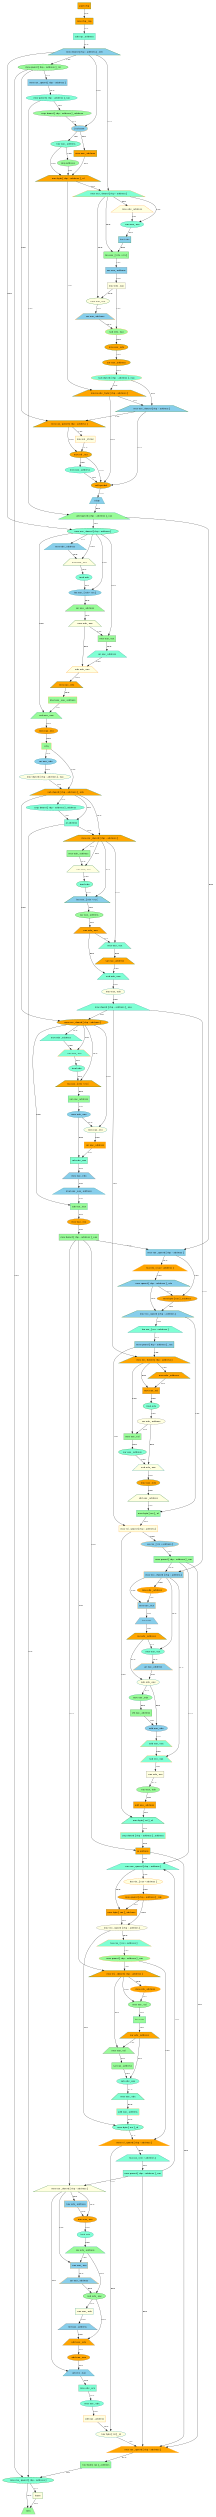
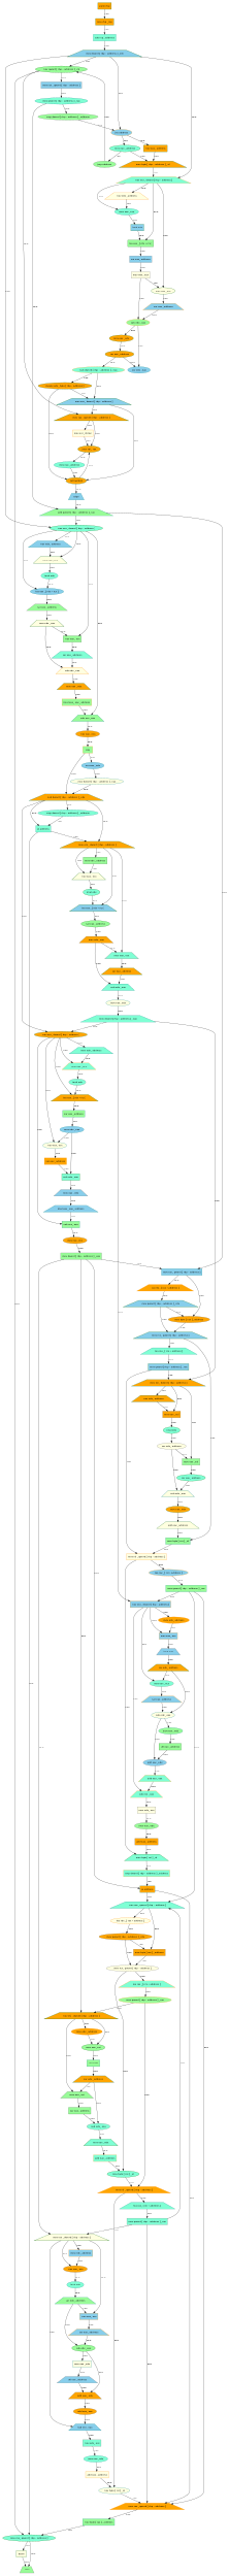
  digraph {
    fontname="Fira Sans"
    node [color=teal fillcolor=orange fontname="Fira Sans" shape=trapezium style=filled]
    edge [fontname="Fira Sans"]
    n1 [color=darkgreen label="push rbp" shape=box]
    n2 [color=darkgreen label="mov rbp , rsp" shape=box]
    n3 [fillcolor=aquamarine label="sub rsp , address" shape=box]
    n4 [color=darkgreen fillcolor=skyblue label="mov dword [ rbp - address ] , edi"]
    n5 [color=darkgreen fillcolor=palegreen label="mov qword [ rbp - address ] , rsi" shape=ellipse]
-   n6 [color=darkorange fillcolor=skyblue label="jns leave" shape=ellipse]
+   n6 [color=darkorange fillcolor=skyblue label="jns address" shape=ellipse]
    n7 [color=darkorange fillcolor=aquamarine label="mov ecx , dword [ rbp - address ]"]
    n8 [color=darkgreen fillcolor=aquamarine label="mov ecx , dword [ rbp - address ]" shape=ellipse]
    n9 [color=gray40 fillcolor=skyblue label="mov rax , qword [ rbp - address ]" shape=box]
    n10 [color=darkgreen fillcolor=aquamarine label="mov rax , qword [ rbp - address ]" shape=ellipse]
    n11 [color=darkgreen label="mov rax , qword [ rbp - address ]"]
    n12 [color=darkgreen label="mov eax , address" shape=box]
    n13 [color=darkgreen fillcolor=aquamarine label="mov eax , address" shape=ellipse]
    n14 [color=darkorange fillcolor=lightyellow label="mov edx , address"]
    n15 [fillcolor=aquamarine label="mov eax , ecx" shape=ellipse]
    n16 [color=darkgreen fillcolor=palegreen label="lea eax , [ rdx + rcx ]" shape=box]
    n17 [color=darkgreen fillcolor=lightyellow label="mov eax , ecx" shape=ellipse]
    n18 [fillcolor=skyblue label="mov edx , address"]
    n19 [color=darkgreen fillcolor=lightyellow label="mov eax , ecx"]
    n20 [fillcolor=skyblue label="lea eax , [ rdx + rcx ]" shape=ellipse]
    n21 [color=gray40 fillcolor=palegreen label="mov eax , ecx" shape=box]
    n22 [fillcolor=palegreen label="sub ecx , eax"]
    n23 [fillcolor=aquamarine label="mov qword [ rbp - address ] , rax" shape=ellipse]
    n24 [color=darkgreen fillcolor=lightyellow label=leave shape=box]
    n25 [color=gray40 fillcolor=palegreen label=retn]
    n26 [color=darkorange fillcolor=lightyellow label="mov esi , string" shape=box]
    n27 [color=darkgreen label="mov rdi , rax" shape=ellipse]
    n28 [color=gray40 fillcolor=palegreen label="cmp dword [ rbp - address ] , address" shape=ellipse]
    n29 [fillcolor=palegreen label="add qword [ rbp - address ] , rax"]
    n30 [fillcolor=skyblue label="mov rax , qword [ rbp - address ]" shape=box]
    n31 [label="mov byte [ rbp - address ] , al"]
    n32 [color=gray40 fillcolor=palegreen label="jmp address" shape=ellipse]
-   n33 [label="movsx edx , byte [ rbp - address ]"]
+   n33 [label="movsx edx , byte [ rbp - address ]" shape=ellipse]
    n34 [color=darkgreen fillcolor=skyblue label="mov ecx , dword [ rbp - address ]"]
    n35 [label="call symbol" shape=ellipse]
    n36 [color=darkgreen label="mov ecx , dword [ rbp - address ]"]
    n37 [color=darkgreen fillcolor=palegreen label="mov edx , address" shape=box]
    n38 [color=darkgreen fillcolor=lightyellow label="mov eax , ecx"]
    n39 [color=darkgreen fillcolor=skyblue label="lea eax , [ rdx + rcx ]"]
    n40 [color=gray40 fillcolor=aquamarine label="mov eax , ecx"]
    n41 [color=darkgreen fillcolor=aquamarine label="imul edx" shape=ellipse]
    n42 [color=darkgreen fillcolor=palegreen label="sar eax , address" shape=ellipse]
    n43 [color=darkgreen label="sar eax , address"]
    n44 [color=gray40 label="mov edx , eax"]
    n45 [fillcolor=aquamarine label="sub edx , eax"]
    n46 [fillcolor=lightyellow label="mov eax , edx" shape=ellipse]
    n47 [fillcolor=aquamarine label="mov dword [ rbp - address ] , eax"]
    n48 [label="mov ecx , dword [ rbp - address ]" shape=ellipse]
    n49 [label="mov esi , dword [ rbp - address ]"]
    n50 [color=darkorange fillcolor=skyblue label="mov ecx , dword [ rbp - address ]" shape=box]
    n51 [fillcolor=aquamarine label="mov edx , address"]
    n52 [color=darkorange fillcolor=aquamarine label="mov eax , ecx"]
    n53 [color=darkgreen label="lea eax , [ rdx + rcx ]"]
    n54 [fillcolor=lightyellow label="mov eax , ecx" shape=ellipse]
    n55 [fillcolor=palegreen label="sub ecx , eax" shape=box]
    n56 [label="mov edx , address"]
    n57 [color=gray40 label="mov eax , esi" shape=box]
    n58 [color=gray40 fillcolor=palegreen label="mov eax , esi" shape=box]
    n59 [color=darkorange label="mov edx , address" shape=ellipse]
    n60 [color=darkorange fillcolor=skyblue label="mov eax , ecx" shape=box]
    n61 [color=gray40 fillcolor=aquamarine label="mov eax , ecx" shape=ellipse]
    n62 [color=darkorange fillcolor=aquamarine label="sub ecx , eax"]
    n63 [color=gray40 fillcolor=aquamarine label="imul edx" shape=ellipse]
    n64 [fillcolor=palegreen label="sar eax , address" shape=box]
    n65 [color=darkorange label="sar eax , address" shape=box]
    n66 [color=gray40 label="mov eax , ecx" shape=ellipse]
    n67 [fillcolor=skyblue label="mov edx , eax" shape=ellipse]
    n68 [color=darkgreen fillcolor=aquamarine label="sub edx , eax" shape=box]
    n69 [color=gray40 fillcolor=skyblue label="mov eax , edx"]
    n70 [fillcolor=skyblue label="imul eax , eax , address"]
    n71 [color=gray40 fillcolor=palegreen label="mov dword [ rbp - address ] , eax" shape=box]
    n72 [label="je address" shape=box]
    n73 [color=darkgreen label="mov esi , dword [ rbp - address ]"]
    n74 [color=darkgreen fillcolor=lightyellow label="mov ecx , dword [ rbp - address ]"]
    n75 [color=darkorange label="lea rdx , [ rax + address ]"]
    n76 [color=gray40 label="mov byte [ rax ] , address" shape=ellipse]
    n77 [color=darkorange label="mov rax , qword [ rbp - address ]"]
    n78 [fillcolor=aquamarine label="mov rax , qword [ rbp - address ]"]
    n79 [color=darkorange label="mov edx , address" shape=ellipse]
    n80 [color=darkgreen fillcolor=palegreen label="mov eax , esi" shape=ellipse]
    n81 [color=gray40 fillcolor=palegreen label="mov eax , esi"]
    n82 [color=darkorange fillcolor=skyblue label="mov edx , address" shape=box]
    n83 [color=gray40 label="mov eax , ecx" shape=ellipse]
    n84 [color=darkorange fillcolor=skyblue label="mov eax , ecx" shape=box]
    n85 [fillcolor=skyblue label="sub ecx , eax"]
    n86 [color=darkgreen fillcolor=skyblue label="mov qword [ rbp - address ] , rdx"]
    n87 [color=darkgreen fillcolor=skyblue label="mov rcx , qword [ rbp - address ]"]
    n88 [fillcolor=aquamarine label="lea rax , [ rcx + address ]"]
    n89 [fillcolor=palegreen label="mov byte [ rcx ] , al" shape=box]
    n90 [color=darkgreen fillcolor=skyblue label="mov qword [ rbp - address ] , rax" shape=box]
    n91 [color=darkorange fillcolor=lightyellow label="mov rsi , qword [ rbp - address ]" shape=box]
    n92 [color=darkorange fillcolor=skyblue label="lea rax , [ rsi + address ]" shape=ellipse]
    n93 [color=darkgreen fillcolor=aquamarine label="mov byte [ rsi ] , al"]
    n94 [color=darkgreen fillcolor=aquamarine label="imul edx" shape=ellipse]
    n95 [color=darkgreen fillcolor=aquamarine label="sar eax , address" shape=ellipse]
    n96 [color=gray40 fillcolor=lightyellow label="sar edx , address" shape=ellipse]
    n97 [fillcolor=lightyellow label="sub edx , eax"]
    n98 [label="mov eax , edx" shape=ellipse]
    n99 [color=darkgreen fillcolor=lightyellow label="add eax , address"]
    n100 [fillcolor=palegreen label="mov qword [ rbp - address ] , rax" shape=box]
    n101 [color=darkorange fillcolor=aquamarine label="cmp dword [ rbp - address ] , address" shape=box]
    n102 [fillcolor=palegreen label="mov byte [ rax ] , address" shape=box]
    n103 [color=darkorange fillcolor=lightyellow label="lea rdx , [ rax + address ]" shape=ellipse]
    n104 [color=gray40 label="mov byte [ rax ] , address" shape=box]
    n105 [color=gray40 fillcolor=skyblue label="imul edx"]
    n106 [color=darkorange fillcolor=skyblue label="sar eax , address"]
    n107 [color=gray40 fillcolor=lightyellow label="mov edx , ecx" shape=box]
    n108 [color=darkgreen label="sar edx , address"]
    n109 [fillcolor=lightyellow label="sub edx , eax" shape=ellipse]
    n110 [fillcolor=palegreen label="mov eax , edx" shape=ellipse]
    n111 [color=gray40 fillcolor=skyblue label="add eax , edx" shape=ellipse]
    n112 [color=darkgreen fillcolor=palegreen label="shl eax , address" shape=box]
    n113 [color=darkorange fillcolor=aquamarine label="add eax , eax"]
    n114 [color=gray40 fillcolor=palegreen label="mov eax , edx" shape=ellipse]
    n115 [color=gray40 label="add eax , address" shape=box]
    n116 [color=gray40 label="mov qword [ rbp - address ] , rdx" shape=ellipse]
    n117 [color=gray40 fillcolor=lightyellow label="mov rcx , qword [ rbp - address ]" shape=ellipse]
    n118 [color=darkgreen fillcolor=skyblue label="imul edx" shape=box]
    n119 [color=gray40 fillcolor=skyblue label="sar eax , address" shape=box]
    n120 [color=darkorange fillcolor=skyblue label="sar eax , address"]
    n121 [color=gray40 fillcolor=lightyellow label="mov edx , eax" shape=box]
    n122 [color=darkorange fillcolor=palegreen label="sub edx , eax" shape=ellipse]
    n123 [color=darkgreen label="mov eax , edx" shape=ellipse]
+   n124 [fillcolor=skyblue label="xor edx , eax" shape=ellipse]
    n125 [color=darkgreen label="sar eax , address" shape=ellipse]
    n126 [color=darkorange fillcolor=aquamarine label="sub dword [ rbp - address ] , eax" shape=ellipse]
    n127 [fillcolor=skyblue label=cdqe]
    n128 [fillcolor=aquamarine label="mov eax , address" shape=ellipse]
    n129 [fillcolor=aquamarine label="imul edx" shape=ellipse]
    n130 [color=gray40 fillcolor=palegreen label="sar eax , address"]
    n131 [fillcolor=aquamarine label="sar eax , address"]
    n132 [color=gray40 label="mov eax , ecx" shape=ellipse]
    n133 [color=darkgreen fillcolor=lightyellow label="mov edx , eax"]
    n134 [color=darkorange fillcolor=lightyellow label="sub edx , eax"]
    n135 [label="mov eax , edx"]
    n136 [color=darkorange fillcolor=palegreen label="imul eax , eax , address" shape=box]
    n137 [color=darkorange fillcolor=palegreen label=cdq shape=box]
    n138 [fillcolor=skyblue label="xor eax , edx" shape=ellipse]
    n139 [label="sub dword [ rbp - address ] , edx"]
    n140 [fillcolor=lightyellow label="mov dword [ rbp - address ] , eax" shape=ellipse]
    n141 [fillcolor=aquamarine label="cmp dword [ rbp - address ] , address" shape=ellipse]
    n142 [fillcolor=aquamarine label="je address" shape=box]
    n143 [color=darkorange fillcolor=aquamarine label="lea rax , [ rcx + address ]"]
    n144 [color=darkgreen fillcolor=aquamarine label="mov byte [ rcx ] , al" shape=ellipse]
    n145 [color=darkorange fillcolor=palegreen label="mov qword [ rbp - address ] , rax" shape=ellipse]
    n146 [color=darkorange label="mov rsi , qword [ rbp - address ]"]
    n147 [fillcolor=aquamarine label="lea rax , [ rsi + address ]"]
    n148 [fillcolor=lightyellow label="mov byte [ rsi ] , al" shape=ellipse]
    n149 [fillcolor=palegreen label="imul edx" shape=box]
    n150 [color=darkgreen fillcolor=palegreen label="sar eax , address" shape=box]
    n151 [label="sar edx , address"]
    n152 [color=gray40 fillcolor=aquamarine label="sub edx , eax" shape=ellipse]
    n153 [color=darkgreen fillcolor=aquamarine label="mov eax , edx"]
    n154 [color=darkorange fillcolor=aquamarine label="add eax , address" shape=box]
    n155 [color=gray40 fillcolor=aquamarine label="mov qword [ rbp - address ] , rax" shape=box]
    n156 [fillcolor=aquamarine label="imul edx" shape=ellipse]
    n157 [color=darkorange fillcolor=skyblue label="sar eax , address"]
    n158 [color=gray40 fillcolor=aquamarine label="mov edx , ecx" shape=box]
    n159 [fillcolor=palegreen label="sar edx , address"]
    n160 [color=darkgreen fillcolor=palegreen label="sub edx , eax" shape=ellipse]
    n161 [fillcolor=lightyellow label="mov eax , edx" shape=box]
    n162 [color=gray40 label="add eax , edx"]
    n163 [color=gray40 fillcolor=skyblue label="shl eax , address"]
    n164 [color=gray40 label="add eax , eax" shape=ellipse]
    n165 [fillcolor=aquamarine label="mov eax , edx" shape=ellipse]
    n166 [color=darkorange fillcolor=lightyellow label="add eax , address" shape=box]
    n1 -> n2 [label=CFG]
    n2 -> n3 [label=CFG]
    n3 -> n4 [label=CFG]
    n4 -> n5 [label=CFG]
    n4 -> n6 [label=DFG]
    n4 -> n7 [label=DFG]
    n4 -> n8 [label=DFG]
    n5 -> n9 [label=DFG]
    n5 -> n10 [label=DFG]
    n5 -> n11 [label=DFG]
    n6 -> n12 [label=CFG]
    n6 -> n13 [label=CFG]
    n7 -> n14 [label=CFG]
    n7 -> n15 [label=DFG]
    n7 -> n16 [label=DFG]
    n7 -> n17 [label=DFG]
    n8 -> n18 [label=CFG]
    n8 -> n19 [label=DFG]
    n8 -> n20 [label=DFG]
    n8 -> n21 [label=DFG]
    n8 -> n22 [label=DFG]
    n9 -> n23 [label=DFG]
    n10 -> n24 [label=CFG]
    n10 -> n25 [label=DFG]
    n11 -> n26 [label=CFG]
    n11 -> n27 [label=DFG]
    n12 -> n31 [label=DFG]
    n13 -> n31 [label=DFG]
    n13 -> n32 [label=CFG]
    n14 -> n15 [label=CFG]
    n15 -> n118 [label=DFG]
    n16 -> n119 [label=DFG]
    n17 -> n120 [label=DFG]
    n18 -> n19 [label=CFG]
    n19 -> n129 [label=DFG]
    n20 -> n130 [label=DFG]
    n21 -> n131 [label=DFG]
    n22 -> n132 [label=DFG]
    n23 -> n28 [label=CFG]
    n23 -> n29 [label=DFG]
    n24 -> n25 [label=CFG]
    n26 -> n27 [label=CFG]
-   n27 -> n35 [label=DFG]
+   n35 -> n27 [label=DFG]
    n27 -> n128 [label=CFG]
    n28 -> n6 [label=CFG]
    n29 -> n8 [label=CFG]
    n29 -> n30 [label=DFG]
    n30 -> n75 [label=DFG]
    n30 -> n76 [label=DFG]
    n31 -> n7 [label=CFG]
-   n31 -> n33 [label=DFG]
-   n32 -> n31 [label=CFG]
+   n32 -> n5 [label=CFG]
    n33 -> n34 [label=CFG]
    n33 -> n35 [label=DFG]
    n34 -> n11 [label=CFG]
    n34 -> n35 [label=DFG]
    n35 -> n127 [label=DFG]
    n36 -> n37 [label=CFG]
    n36 -> n38 [label=DFG]
    n36 -> n39 [label=DFG]
    n36 -> n40 [label=DFG]
    n37 -> n38 [label=CFG]
    n38 -> n41 [label=DFG]
    n39 -> n42 [label=DFG]
    n40 -> n43 [label=DFG]
    n41 -> n39 [label=DFG]
    n42 -> n44 [label=DFG]
    n43 -> n45 [label=DFG]
    n44 -> n40 [label=CFG]
    n44 -> n45 [label=DFG]
    n45 -> n46 [label=DFG]
    n46 -> n47 [label=DFG]
    n47 -> n48 [label=CFG]
    n47 -> n49 [label=DFG]
    n47 -> n50 [label=DFG]
    n48 -> n51 [label=CFG]
    n48 -> n52 [label=DFG]
    n48 -> n53 [label=DFG]
    n48 -> n54 [label=DFG]
    n48 -> n55 [label=DFG]
    n49 -> n56 [label=CFG]
    n49 -> n57 [label=DFG]
    n49 -> n58 [label=DFG]
    n50 -> n59 [label=CFG]
    n50 -> n60 [label=DFG]
    n50 -> n61 [label=DFG]
    n50 -> n62 [label=DFG]
    n51 -> n52 [label=CFG]
    n52 -> n63 [label=DFG]
    n53 -> n64 [label=DFG]
    n54 -> n65 [label=DFG]
    n55 -> n66 [label=DFG]
    n56 -> n57 [label=CFG]
    n57 -> n94 [label=DFG]
    n58 -> n95 [label=DFG]
    n59 -> n60 [label=CFG]
    n60 -> n105 [label=DFG]
    n61 -> n106 [label=DFG]
    n62 -> n107 [label=DFG]
    n63 -> n53 [label=DFG]
    n64 -> n67 [label=DFG]
    n65 -> n68 [label=DFG]
    n66 -> n71 [label=DFG]
    n67 -> n54 [label=CFG]
    n67 -> n68 [label=DFG]
    n68 -> n69 [label=DFG]
    n69 -> n70 [label=DFG]
    n70 -> n55 [label=DFG]
    n71 -> n30 [label=CFG]
    n71 -> n72 [label=DFG]
    n71 -> n73 [label=DFG]
    n71 -> n74 [label=DFG]
    n72 -> n77 [label=CFG]
    n72 -> n78 [label=CFG]
    n73 -> n79 [label=CFG]
    n73 -> n80 [label=DFG]
    n73 -> n81 [label=DFG]
    n74 -> n82 [label=CFG]
    n74 -> n83 [label=DFG]
    n74 -> n84 [label=DFG]
    n74 -> n85 [label=DFG]
    n75 -> n86 [label=DFG]
    n76 -> n87 [label=CFG]
    n77 -> n102 [label=DFG]
    n78 -> n103 [label=DFG]
    n78 -> n104 [label=DFG]
    n79 -> n80 [label=CFG]
    n80 -> n149 [label=DFG]
    n81 -> n150 [label=DFG]
    n82 -> n83 [label=CFG]
    n83 -> n156 [label=DFG]
    n84 -> n157 [label=DFG]
    n85 -> n158 [label=DFG]
    n86 -> n76 [label=CFG]
    n86 -> n87 [label=DFG]
    n87 -> n88 [label=DFG]
    n87 -> n89 [label=DFG]
    n88 -> n90 [label=DFG]
    n89 -> n91 [label=CFG]
    n90 -> n49 [label=CFG]
    n90 -> n91 [label=DFG]
    n91 -> n92 [label=DFG]
    n91 -> n93 [label=DFG]
    n92 -> n100 [label=DFG]
    n93 -> n101 [label=CFG]
    n94 -> n96 [label=DFG]
    n95 -> n97 [label=DFG]
    n96 -> n58 [label=CFG]
    n96 -> n97 [label=DFG]
    n97 -> n98 [label=DFG]
    n98 -> n99 [label=DFG]
    n99 -> n89 [label=DFG]
    n100 -> n50 [label=CFG]
    n100 -> n77 [label=DFG]
    n100 -> n78 [label=DFG]
    n101 -> n72 [label=CFG]
    n102 -> n10 [label=CFG]
    n103 -> n116 [label=DFG]
    n104 -> n117 [label=CFG]
    n105 -> n108 [label=DFG]
    n106 -> n109 [label=DFG]
    n107 -> n114 [label=DFG]
    n108 -> n61 [label=CFG]
    n108 -> n109 [label=DFG]
    n109 -> n110 [label=DFG]
    n109 -> n111 [label=DFG]
    n110 -> n112 [label=DFG]
    n111 -> n113 [label=DFG]
    n112 -> n111 [label=DFG]
    n113 -> n62 [label=DFG]
    n114 -> n115 [label=DFG]
    n115 -> n93 [label=DFG]
    n116 -> n104 [label=CFG]
    n116 -> n117 [label=DFG]
    n117 -> n143 [label=DFG]
    n117 -> n144 [label=DFG]
    n118 -> n16 [label=DFG]
    n119 -> n121 [label=DFG]
    n120 -> n122 [label=DFG]
    n121 -> n17 [label=CFG]
    n121 -> n122 [label=DFG]
    n122 -> n123 [label=DFG]
+   n122 -> n124 [label=DFG]
    n123 -> n125 [label=DFG]
+   n125 -> n124 [label=DFG]
    n125 -> n126 [label=DFG]
    n126 -> n33 [label=CFG]
    n126 -> n34 [label=DFG]
    n127 -> n29 [label=DFG]
    n128 -> n35 [label=CFG]
    n129 -> n20 [label=DFG]
    n130 -> n133 [label=DFG]
    n131 -> n134 [label=DFG]
    n132 -> n137 [label=DFG]
    n133 -> n21 [label=CFG]
    n133 -> n134 [label=DFG]
    n134 -> n135 [label=DFG]
    n135 -> n136 [label=DFG]
    n136 -> n22 [label=DFG]
    n137 -> n138 [label=DFG]
    n137 -> n139 [label=DFG]
    n138 -> n140 [label=DFG]
    n139 -> n36 [label=DFG]
    n139 -> n48 [label=DFG]
    n139 -> n141 [label=CFG]
    n139 -> n142 [label=DFG]
    n140 -> n139 [label=DFG]
    n141 -> n142 [label=CFG]
    n142 -> n10 [label=CFG]
    n142 -> n36 [label=CFG]
    n143 -> n145 [label=DFG]
    n144 -> n146 [label=CFG]
    n145 -> n73 [label=CFG]
    n145 -> n146 [label=DFG]
    n146 -> n147 [label=DFG]
    n146 -> n148 [label=DFG]
    n147 -> n155 [label=DFG]
    n148 -> n77 [label=CFG]
    n149 -> n151 [label=DFG]
    n150 -> n152 [label=DFG]
    n151 -> n81 [label=CFG]
    n151 -> n152 [label=DFG]
    n152 -> n153 [label=DFG]
    n153 -> n154 [label=DFG]
    n154 -> n144 [label=DFG]
    n155 -> n74 [label=CFG]
    n155 -> n77 [label=DFG]
    n155 -> n78 [label=DFG]
    n156 -> n159 [label=DFG]
    n157 -> n160 [label=DFG]
    n158 -> n165 [label=DFG]
    n159 -> n84 [label=CFG]
    n159 -> n160 [label=DFG]
    n160 -> n161 [label=DFG]
    n160 -> n162 [label=DFG]
    n161 -> n163 [label=DFG]
    n162 -> n164 [label=DFG]
    n163 -> n162 [label=DFG]
    n164 -> n85 [label=DFG]
    n165 -> n166 [label=DFG]
    n166 -> n148 [label=DFG]
  }
